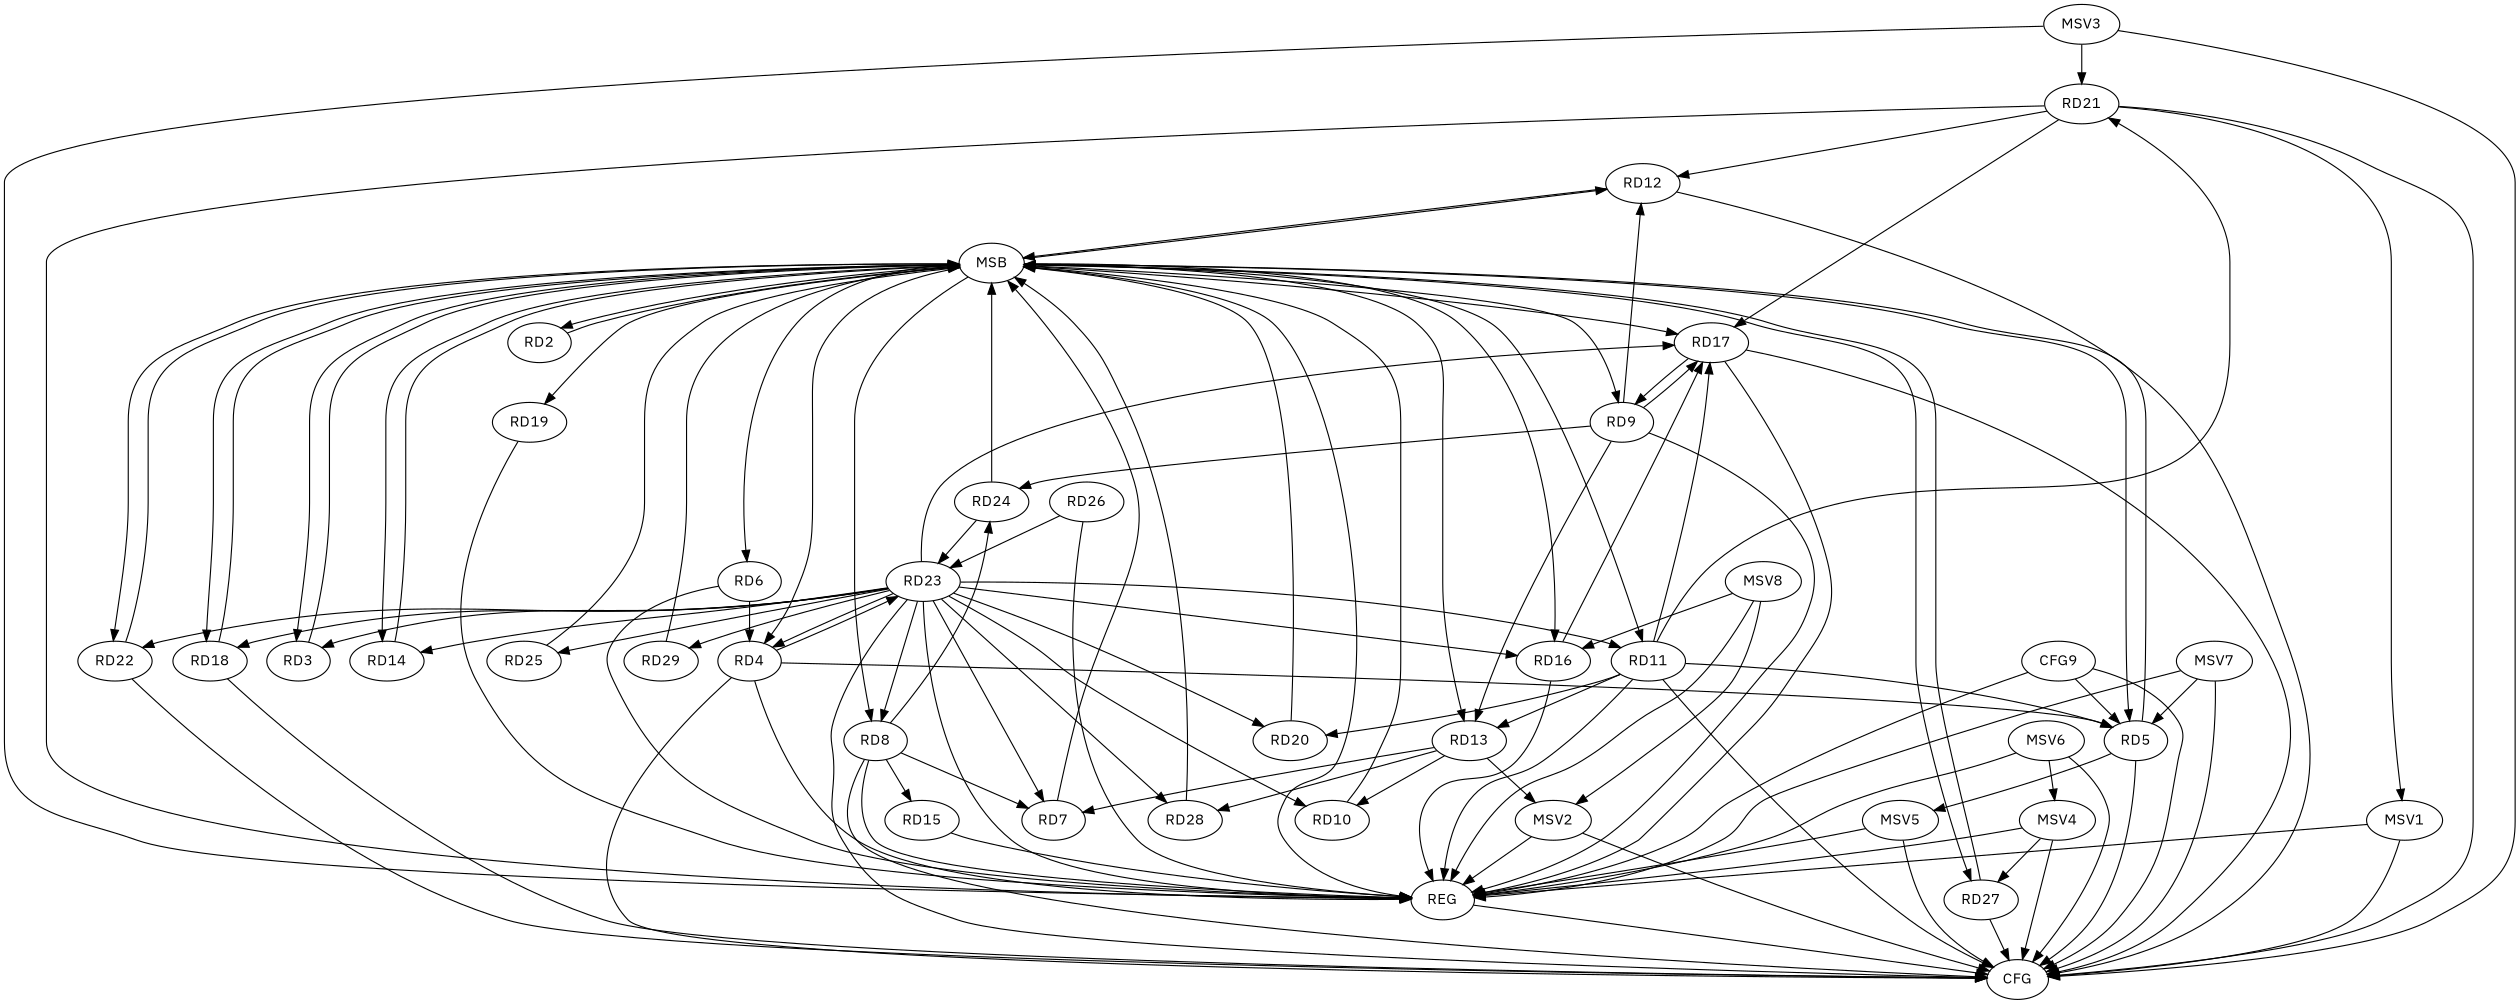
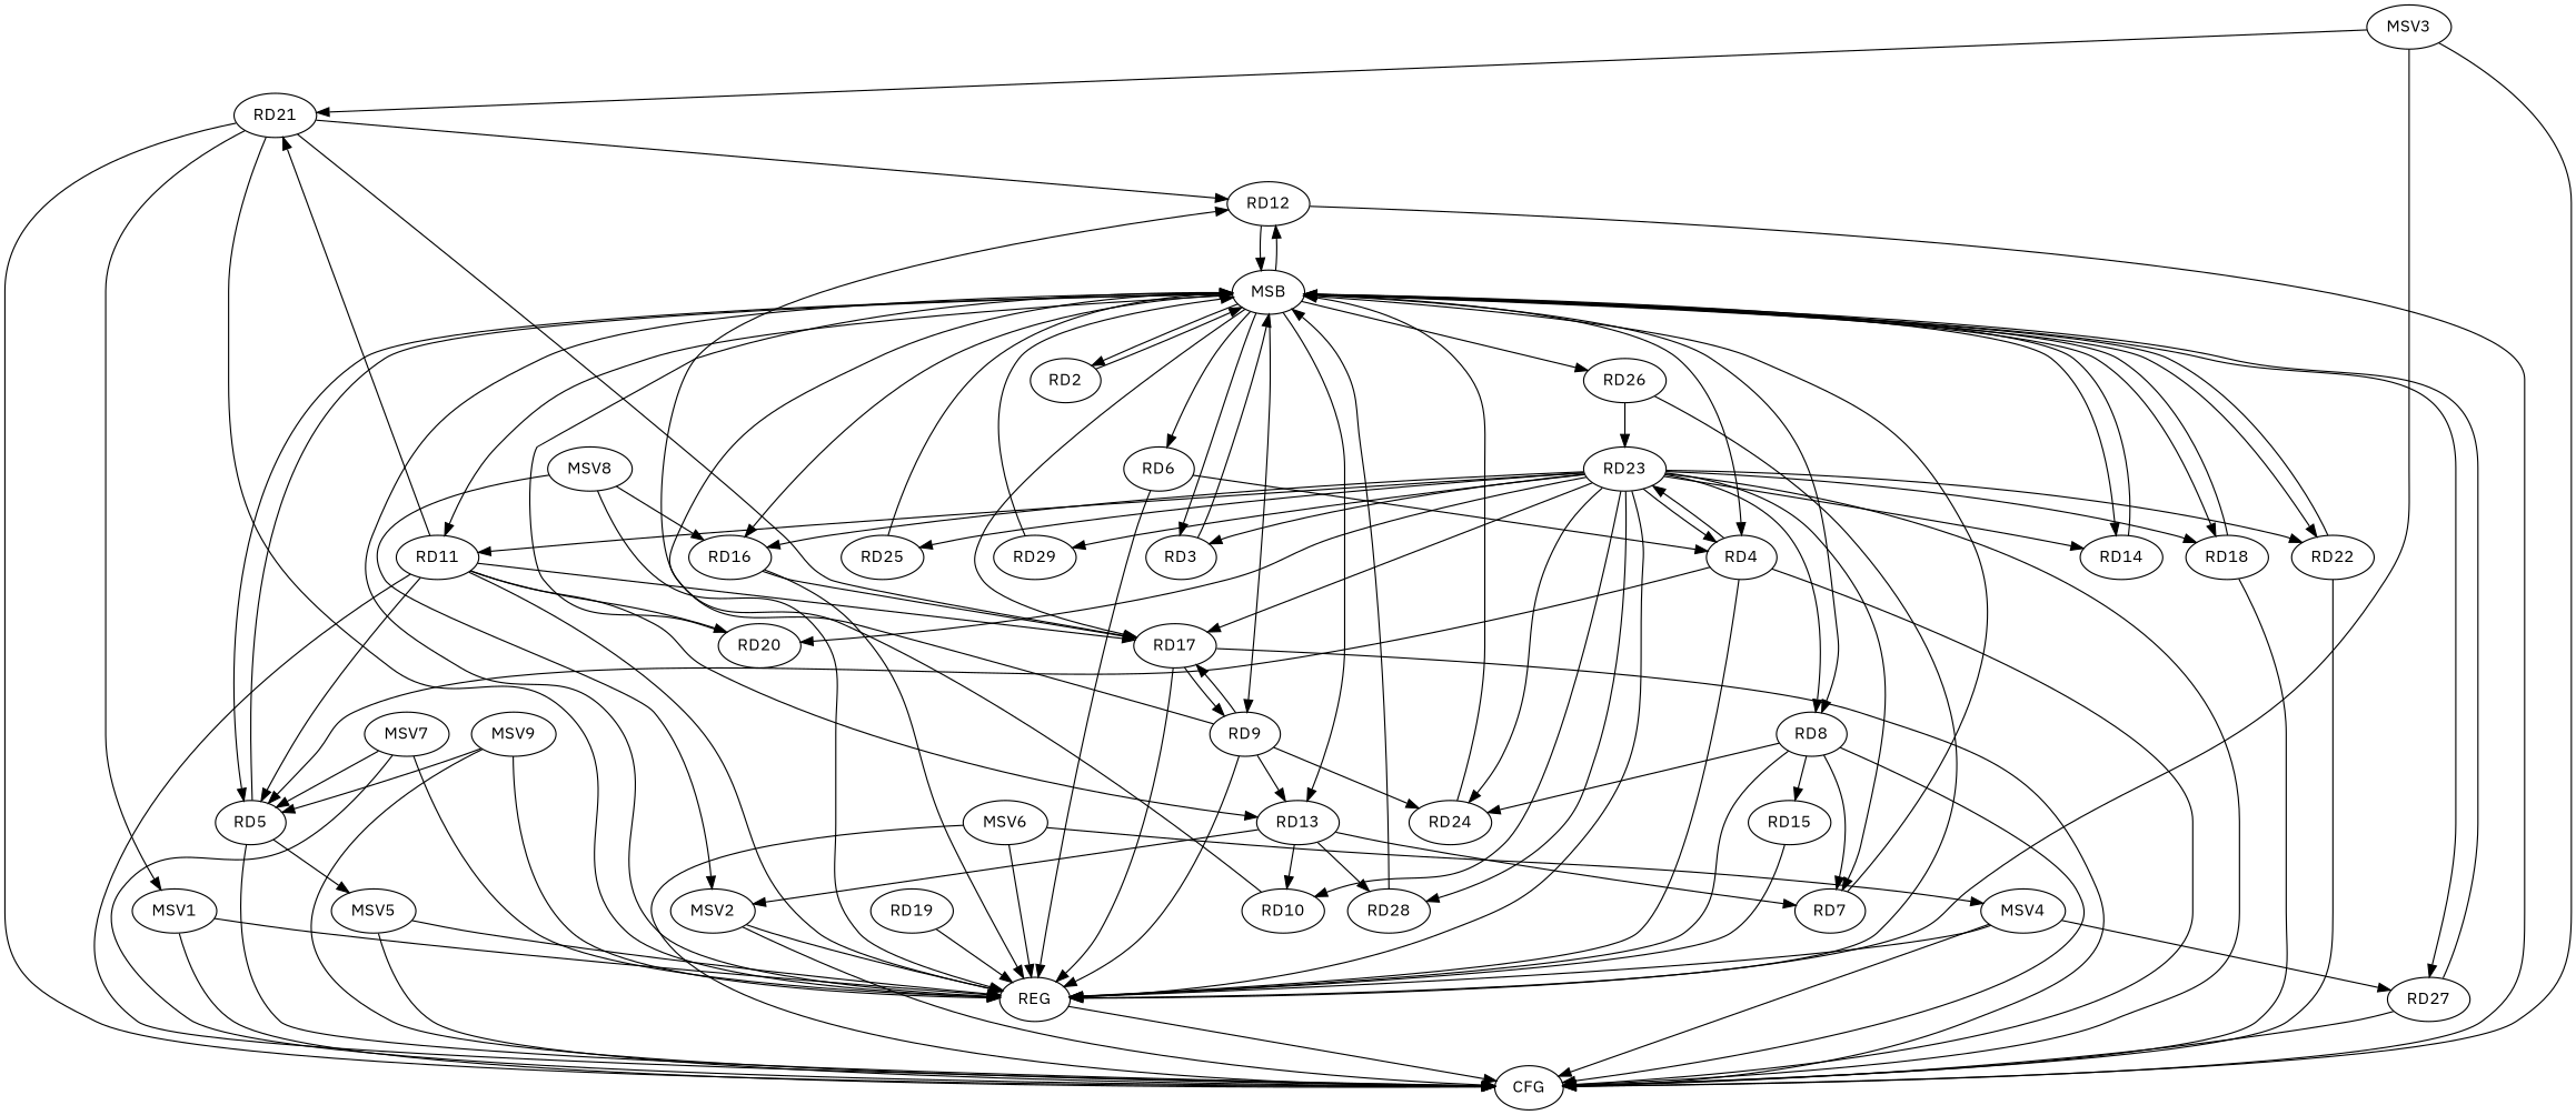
  strict digraph {
    fontname="IBM Plex Sans"
    node [fontname="IBM Plex Sans"]
    edge [fontname="IBM Plex Sans"]
    n1 [label=RD21]
    n2 [label=REG]
    n3 [label=CFG]
    n4 [label=RD12]
    n5 [label=RD17]
    n6 [label=MSV1]
    n7 [label=RD2]
    n8 [label=MSB]
    n9 [label=RD3]
    n10 [label=RD4]
    n11 [label=RD5]
    n12 [label=RD6]
    n13 [label=RD8]
    n14 [label=RD9]
    n15 [label=RD13]
    n16 [label=RD11]
    n17 [label=RD14]
    n18 [label=RD16]
    n19 [label=RD18]
    n20 [label=RD19]
    n21 [label=RD22]
    n22 [label=RD27]
    n23 [label=RD23]
    n24 [label=MSV5]
    n25 [label=RD7]
    n26 [label=RD24]
    n27 [label=RD10]
    n28 [label=RD20]
    n29 [label=RD25]
    n30 [label=RD28]
    n31 [label=RD29]
    n32 [label=RD15]
    n33 [label=MSV2]
    n34 [label=RD26]
    n35 [label=MSV3]
    n36 [label=MSV4]
    n37 [label=MSV6]
    n38 [label=MSV7]
    n39 [label=MSV8]
-   n40 [label=CFG9]
+   n40 [label=MSV9]
    n1 -> n2
    n1 -> n3
    n1 -> n4
    n1 -> n5
    n1 -> n6
    n2 -> n3
    n4 -> n3
    n4 -> n8
    n5 -> n2
    n5 -> n3
    n5 -> n14
    n6 -> n2
    n6 -> n3
    n7 -> n8
    n8 -> n2
    n8 -> n4
    n8 -> n5
    n8 -> n7
    n8 -> n9
    n8 -> n10
    n8 -> n11
    n8 -> n12
    n8 -> n13
    n8 -> n14
    n8 -> n15
    n8 -> n16
    n8 -> n17
    n8 -> n18
    n8 -> n19
-   n8 -> n20
+   n8 -> n34
    n8 -> n21
    n8 -> n22
    n9 -> n8
    n10 -> n2
    n10 -> n3
    n10 -> n11
    n10 -> n23
    n11 -> n3
    n11 -> n8
    n11 -> n24
    n12 -> n2
    n12 -> n10
    n13 -> n2
    n13 -> n3
    n13 -> n25
    n13 -> n26
    n13 -> n32
    n14 -> n2
    n14 -> n4
    n14 -> n5
    n14 -> n15
    n14 -> n26
    n15 -> n25
    n15 -> n27
    n15 -> n30
    n15 -> n33
    n16 -> n1
    n16 -> n2
    n16 -> n3
    n16 -> n5
    n16 -> n11
    n16 -> n15
    n16 -> n28
    n17 -> n8
    n18 -> n2
    n18 -> n5
    n19 -> n3
    n19 -> n8
    n20 -> n2
    n21 -> n3
    n21 -> n8
    n22 -> n3
    n22 -> n8
    n23 -> n2
    n23 -> n3
    n23 -> n5
    n23 -> n9
    n23 -> n10
    n23 -> n13
    n23 -> n16
    n23 -> n17
    n23 -> n18
    n23 -> n19
    n23 -> n21
    n23 -> n25
-   n26 -> n23
+   n23 -> n26
    n23 -> n27
    n23 -> n28
    n23 -> n29
    n23 -> n30
    n23 -> n31
    n24 -> n2
    n24 -> n3
    n25 -> n8
    n26 -> n8
    n27 -> n8
    n28 -> n8
    n29 -> n8
    n30 -> n8
    n31 -> n8
    n32 -> n2
    n33 -> n2
    n33 -> n3
    n34 -> n2
    n34 -> n23
    n35 -> n1
    n35 -> n2
    n35 -> n3
    n36 -> n2
    n36 -> n3
    n36 -> n22
    n37 -> n2
    n37 -> n3
    n37 -> n36
    n38 -> n2
    n38 -> n3
    n38 -> n11
    n39 -> n2
    n39 -> n18
    n39 -> n33
    n40 -> n2
    n40 -> n3
    n40 -> n11
  }
